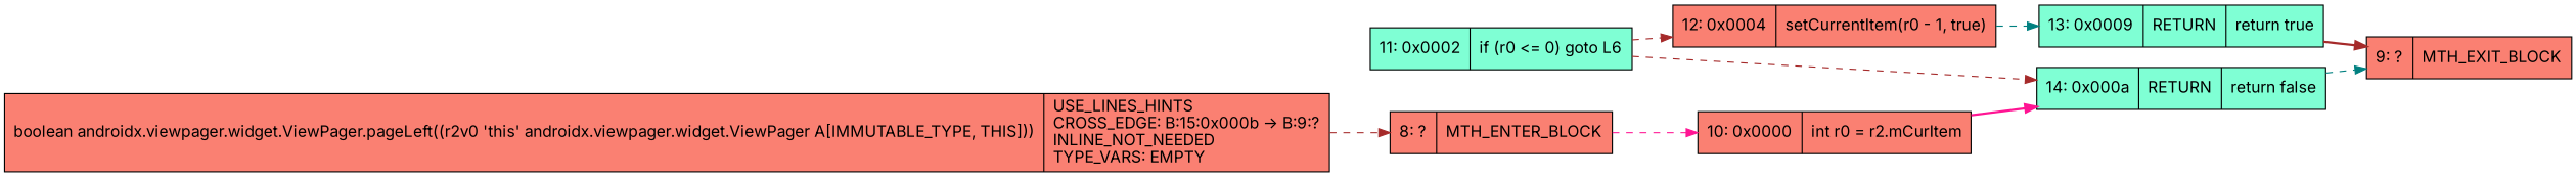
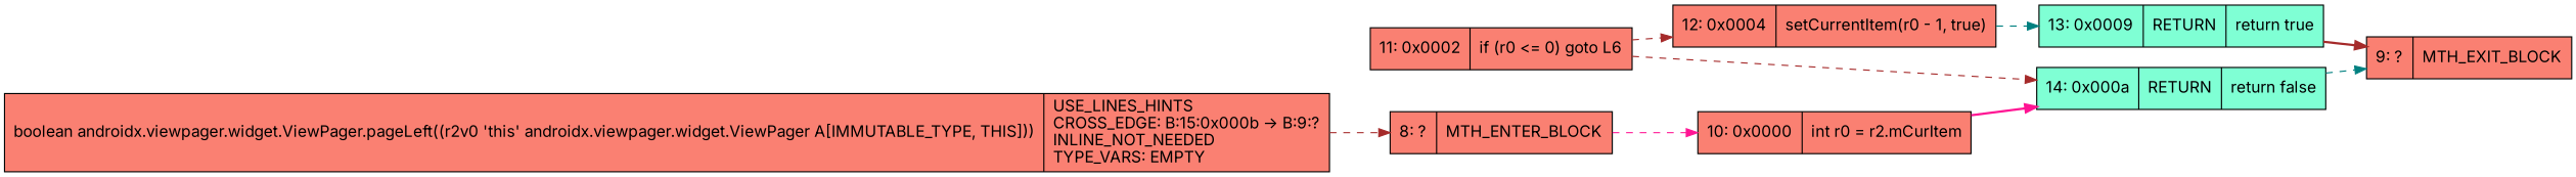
  digraph {
    fontname=Inter
    rankdir=LR
    node [fillcolor=salmon fontname=Inter shape=record style=filled]
    edge [color=brown fontname=Inter style=dashed]
    n1 [label="{8\:\ ?|MTH_ENTER_BLOCK\l}"]
    n2 [label="{10\:\ 0x0000|int r0 = r2.mCurItem\l}"]
    n3 [fillcolor=aquamarine label="{14\:\ 0x000a|RETURN\l|return false\l}"]
-   n4 [fillcolor=aquamarine label="{11\:\ 0x0002|if (r0 \<= 0) goto L6\l}"]
+   n4 [label="{11\:\ 0x0002|if (r0 \<= 0) goto L6\l}"]
    n5 [label="{12\:\ 0x0004|setCurrentItem(r0 \- 1, true)\l}"]
    n6 [fillcolor=aquamarine label="{13\:\ 0x0009|RETURN\l|return true\l}"]
    n7 [label="{9\:\ ?|MTH_EXIT_BLOCK\l}"]
    n8 [label="{boolean androidx.viewpager.widget.ViewPager.pageLeft((r2v0 'this' androidx.viewpager.widget.ViewPager A[IMMUTABLE_TYPE, THIS]))  | USE_LINES_HINTS\lCROSS_EDGE: B:15:0x000b \-\> B:9:?\lINLINE_NOT_NEEDED\lTYPE_VARS: EMPTY\l}"]
    n1 -> n2 [color=deeppink]
    n2 -> n3 [color=deeppink style=bold]
    n3 -> n7 [color=teal]
    n4 -> n3
    n4 -> n5
    n5 -> n6 [color=teal]
    n6 -> n7 [style=bold]
    n8 -> n1
  }
